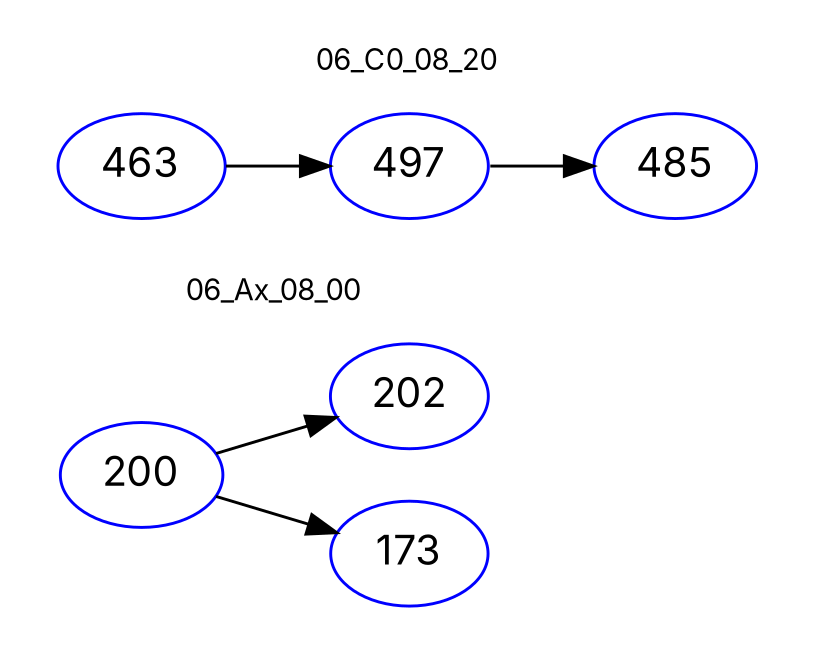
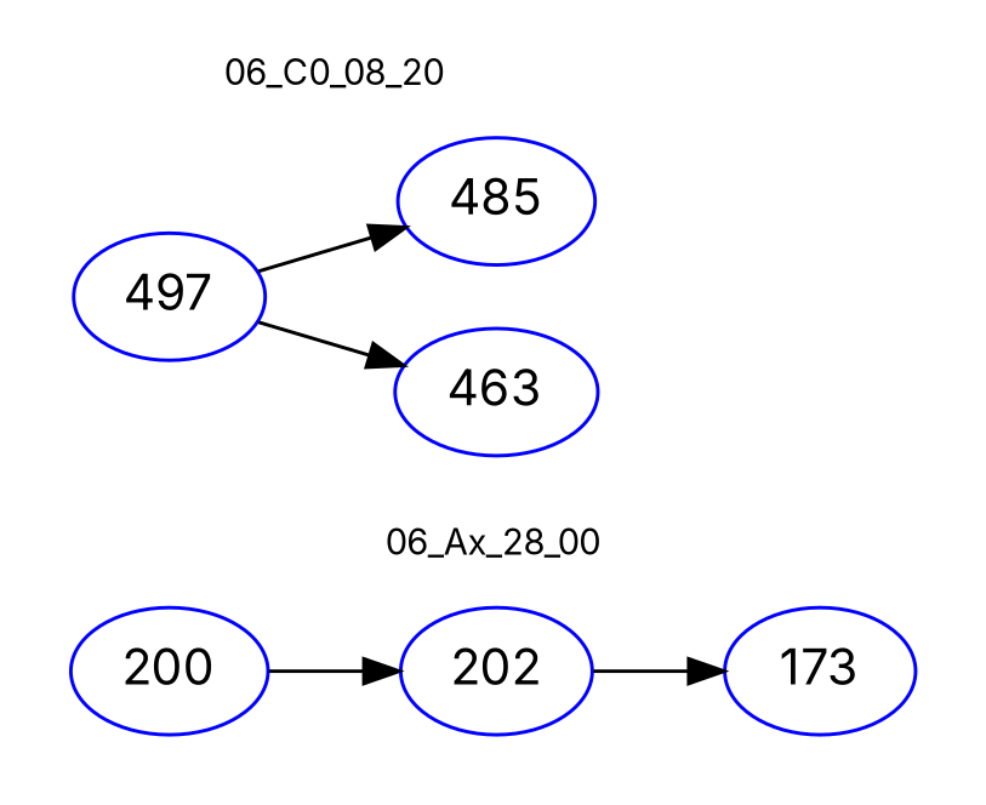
  digraph {
    fontname=Inter
    rankdir=LR
    node [color=blue fontname=Inter]
    edge [color=black fontname=Inter]
    n1 [label=200]
    n2 [label=173]
    n3 [label=202]
    n4 [label=497]
    n5 [label=463]
    n6 [label=485]
    subgraph cluster_1 {
      color=white
      fontsize=10
-     label="06_Ax_08_00"
+     label="06_Ax_28_00"
      n1
      n2
      n3
    }
    subgraph cluster_2 {
      color=white
      fontsize=10
      label="06_C0_08_20"
      n4
      n5
      n6
    }
-   n1 -> n2
+   n3 -> n2
    n1 -> n3
-   n5 -> n4
+   n4 -> n5
    n4 -> n6
  }
